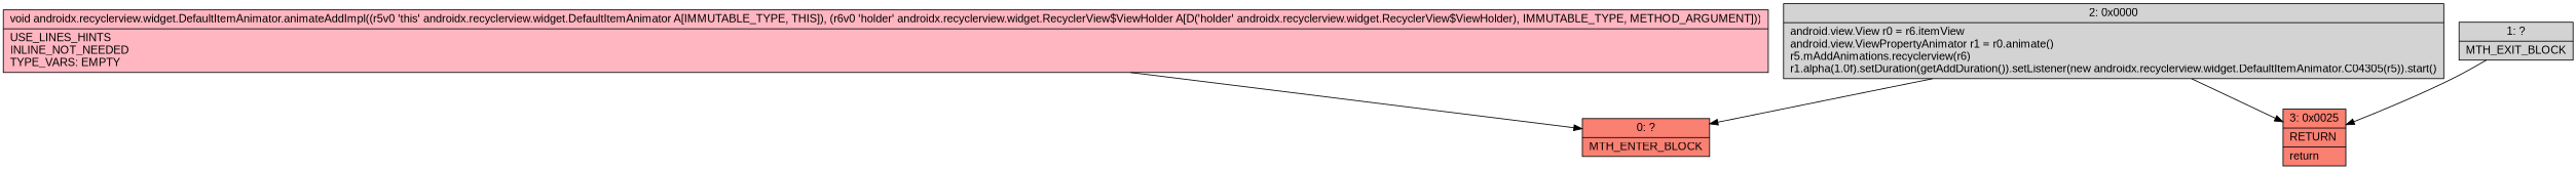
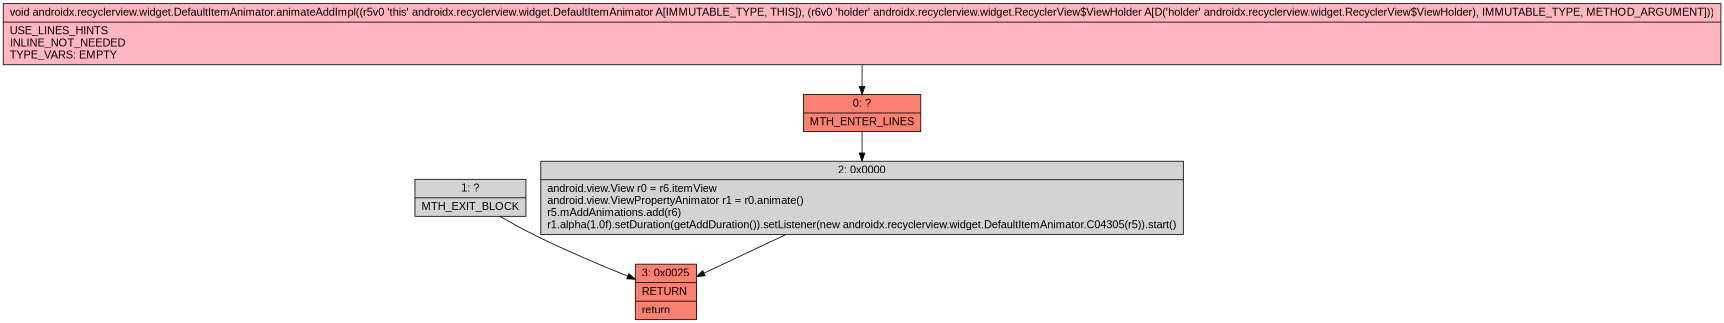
  digraph {
    fontname="Liberation Sans"
    node [fillcolor=salmon fontname="Liberation Sans" shape=record style=filled]
    edge [arrowhead=normal fontname="Liberation Sans"]
-   n1 [label="{0\:\ ?|MTH_ENTER_BLOCK\l}"]
-   n2 [fillcolor=lightgrey label="{2\:\ 0x0000|android.view.View r0 = r6.itemView\landroid.view.ViewPropertyAnimator r1 = r0.animate()\lr5.mAddAnimations.recyclerview(r6)\lr1.alpha(1.0f).setDuration(getAddDuration()).setListener(new androidx.recyclerview.widget.DefaultItemAnimator.C04305(r5)).start()\l}"]
+   n1 [label="{0\:\ ?|MTH_ENTER_LINES\l}"]
+   n2 [fillcolor=lightgrey label="{2\:\ 0x0000|android.view.View r0 = r6.itemView\landroid.view.ViewPropertyAnimator r1 = r0.animate()\lr5.mAddAnimations.add(r6)\lr1.alpha(1.0f).setDuration(getAddDuration()).setListener(new androidx.recyclerview.widget.DefaultItemAnimator.C04305(r5)).start()\l}"]
    n3 [label="{3\:\ 0x0025|RETURN\l|return\l}"]
    n4 [fillcolor=lightgrey label="{1\:\ ?|MTH_EXIT_BLOCK\l}"]
    n5 [fillcolor=lightpink label="{void androidx.recyclerview.widget.DefaultItemAnimator.animateAddImpl((r5v0 'this' androidx.recyclerview.widget.DefaultItemAnimator A[IMMUTABLE_TYPE, THIS]), (r6v0 'holder' androidx.recyclerview.widget.RecyclerView$ViewHolder A[D('holder' androidx.recyclerview.widget.RecyclerView$ViewHolder), IMMUTABLE_TYPE, METHOD_ARGUMENT]))  | USE_LINES_HINTS\lINLINE_NOT_NEEDED\lTYPE_VARS: EMPTY\l}"]
-   n2 -> n1
+   n1 -> n2
    n2 -> n3
    n4 -> n3
    n5 -> n1
  }
